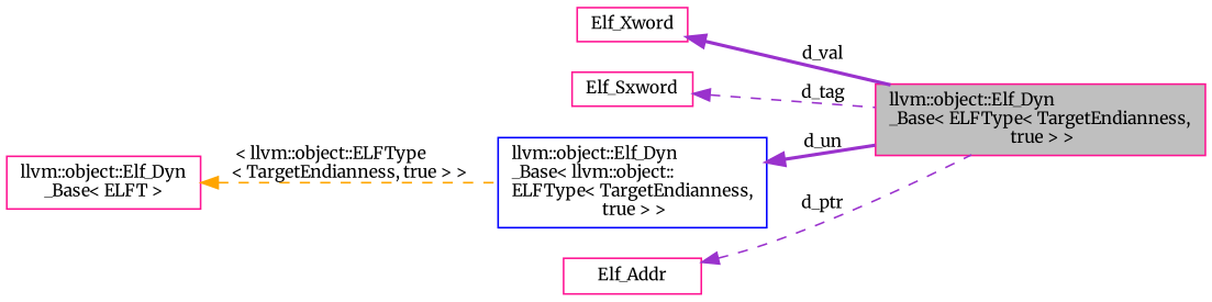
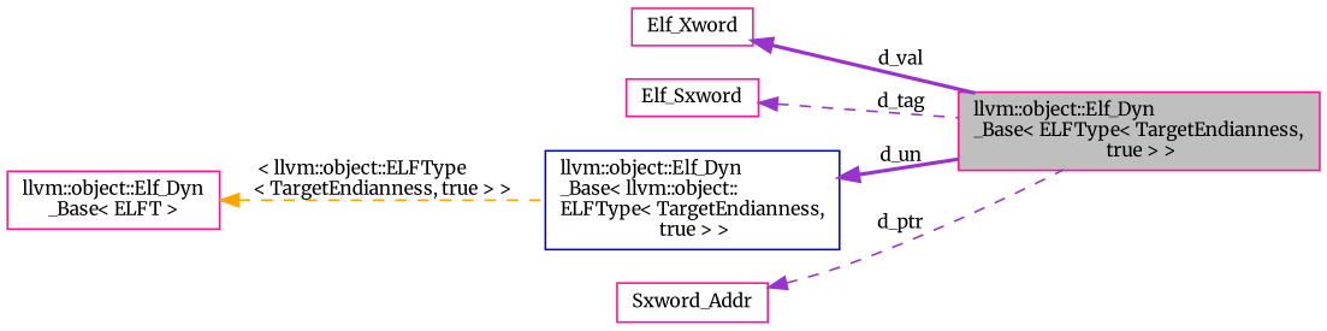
  digraph {
    fontname=Merriweather
    rankdir=LR
    node [color=deeppink fontname=Merriweather fontsize=10 shape=record]
    edge [color=darkorchid3 dir=back fontname=Merriweather fontsize=10 labelfontname=Helvetica labelfontsize=10 style=dashed]
    n1 [fillcolor=grey75 fontcolor=black height=0.2 label="llvm::object::Elf_Dyn\l_Base\< ELFType\< TargetEndianness,\l true \> \>" style=filled width=0.4]
    n2 [height=0.2 label=Elf_Xword width=0.4]
    n3 [height=0.2 label=Elf_Sxword width=0.4]
    n4 [color=blue height=0.2 label="llvm::object::Elf_Dyn\l_Base\< llvm::object::\lELFType\< TargetEndianness,\l true \> \>" width=0.4]
    n5 [height=0.2 label="llvm::object::Elf_Dyn\l_Base\< ELFT \>" width=0.4]
-   n6 [height=0.2 label=Elf_Addr width=0.4]
+   n6 [height=0.2 label=Sxword_Addr width=0.4]
    n2 -> n1 [label=" d_val" style=bold]
    n3 -> n1 [label=" d_tag"]
    n4 -> n1 [label=" d_un" style=bold]
    n5 -> n4 [color=orange label=" \< llvm::object::ELFType\l\< TargetEndianness, true \> \>"]
    n6 -> n1 [label=" d_ptr"]
  }
